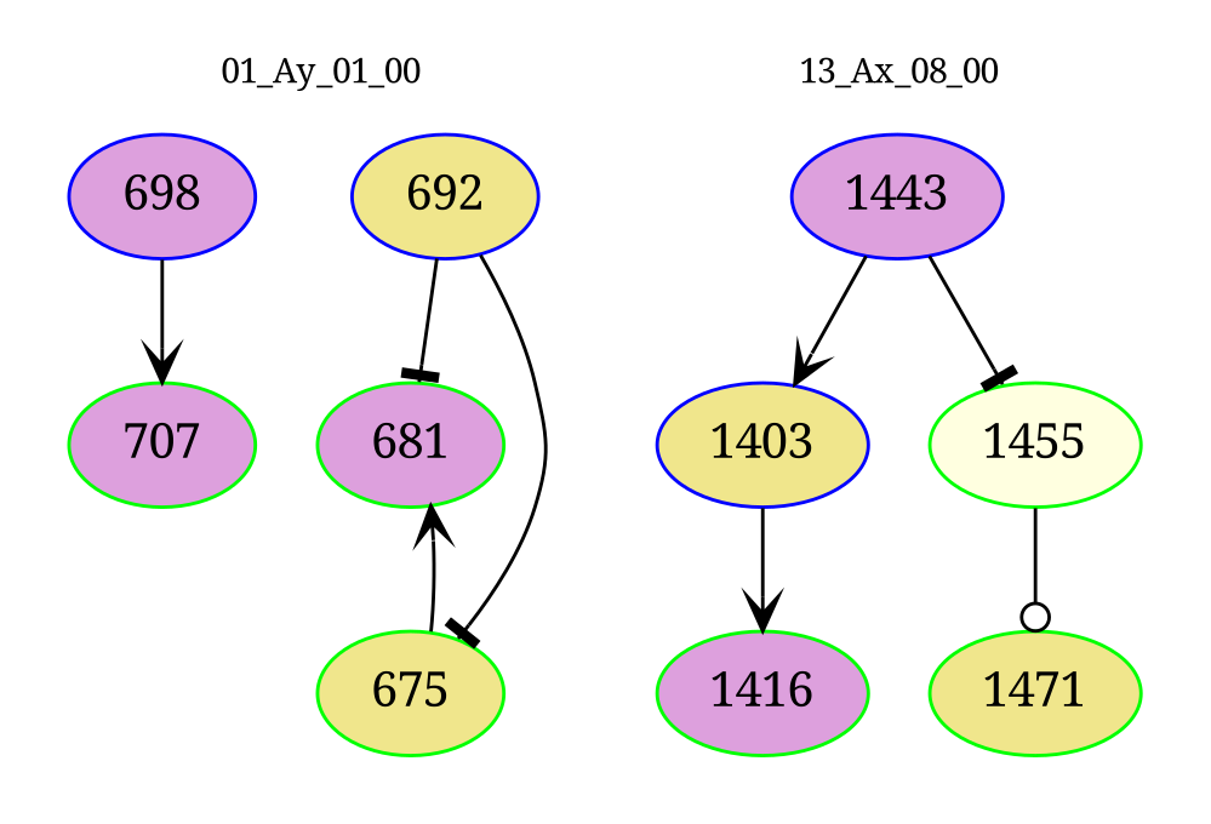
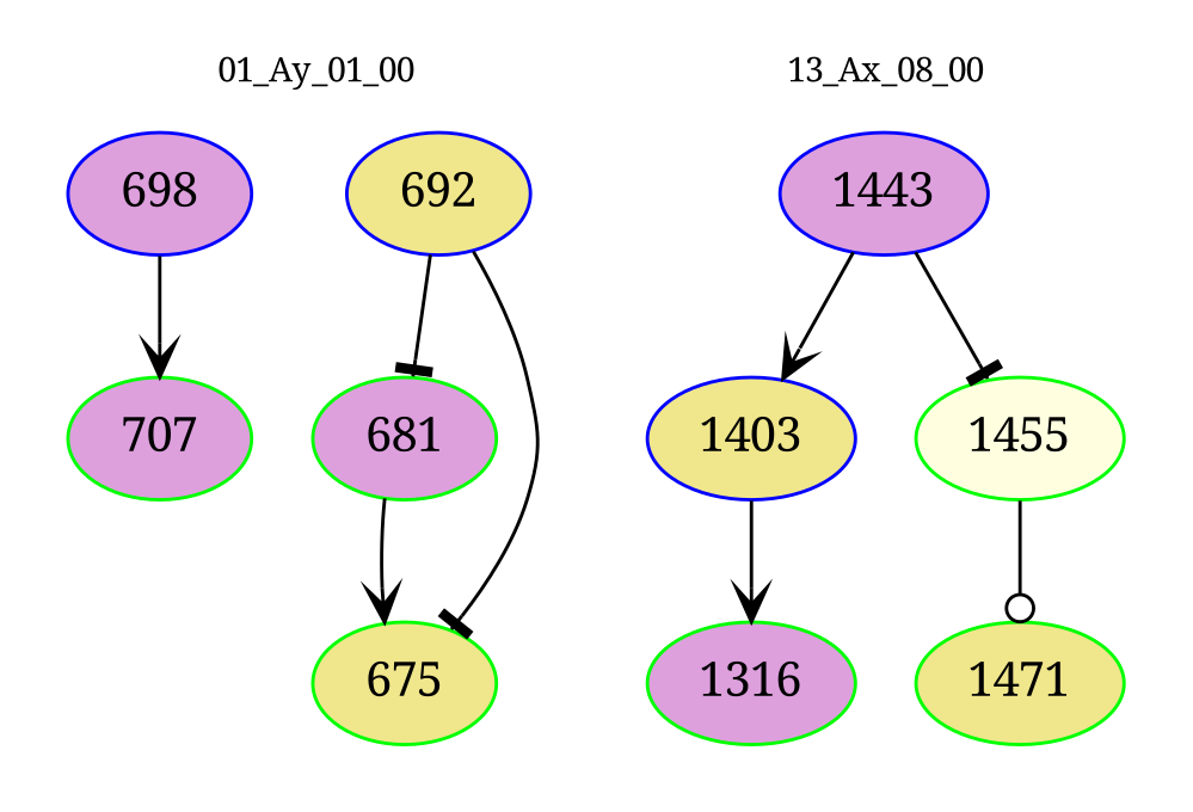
  digraph {
    fontname="Noto Serif"
    node [color=green fillcolor=plum fontname="Noto Serif" style=filled]
    edge [arrowhead=vee color=black fontname="Noto Serif"]
    n1 [color=blue fillcolor=khaki label=692]
    n2 [label=681]
    n3 [color=blue label=698]
    n4 [fillcolor=khaki label=675]
    n5 [label=707]
    n6 [color=blue label=1443]
    n7 [color=blue fillcolor=khaki label=1403]
    n8 [fillcolor=lightyellow label=1455]
-   n9 [label=1416]
+   n9 [label=1316]
    n10 [fillcolor=khaki label=1471]
    subgraph cluster_1 {
      color=white
      fontsize=10
      label="01_Ay_01_00"
      n1
      n2
      n3
      n4
      n5
    }
    subgraph cluster_2 {
      color=white
      fontsize=10
      label="13_Ax_08_00"
      n6
      n7
      n8
      n9
      n10
    }
    n1 -> n2 [arrowhead=tee]
    n1 -> n4 [arrowhead=tee]
-   n4 -> n2
+   n2 -> n4
    n3 -> n5
    n6 -> n7
    n6 -> n8 [arrowhead=tee]
    n7 -> n9
    n8 -> n10 [arrowhead=odot]
  }
